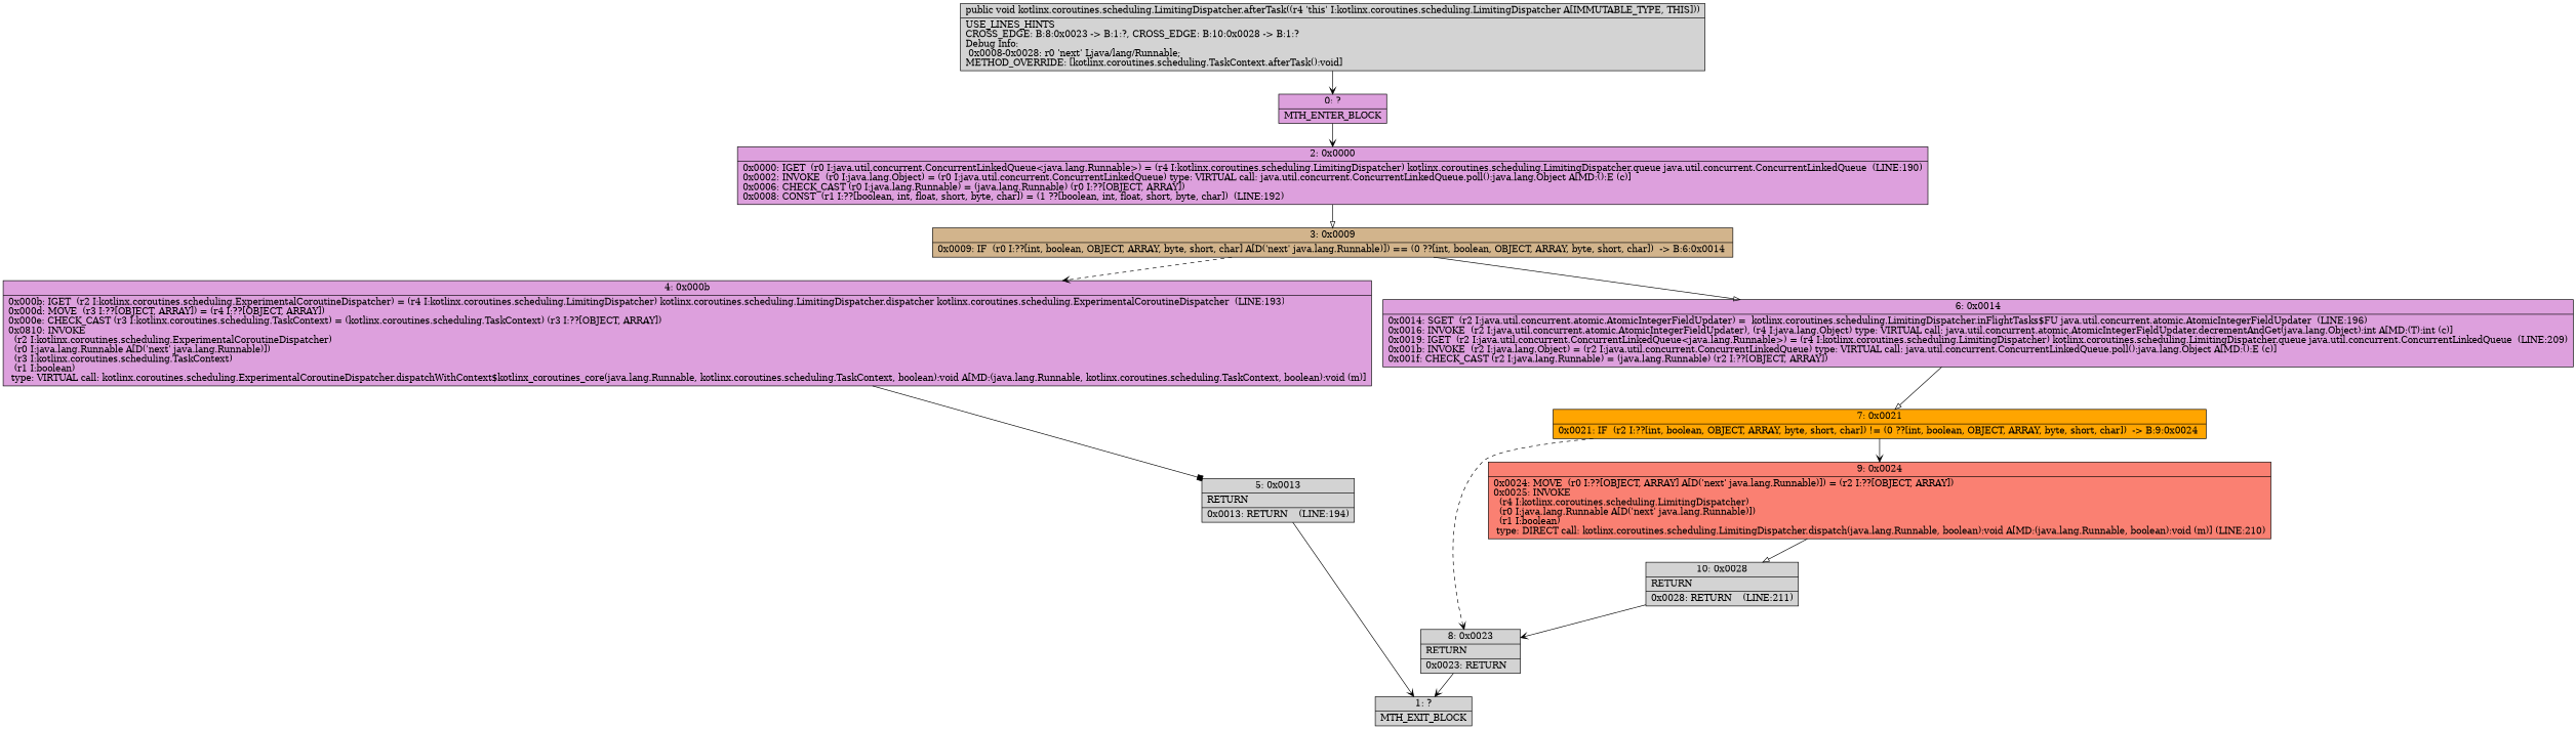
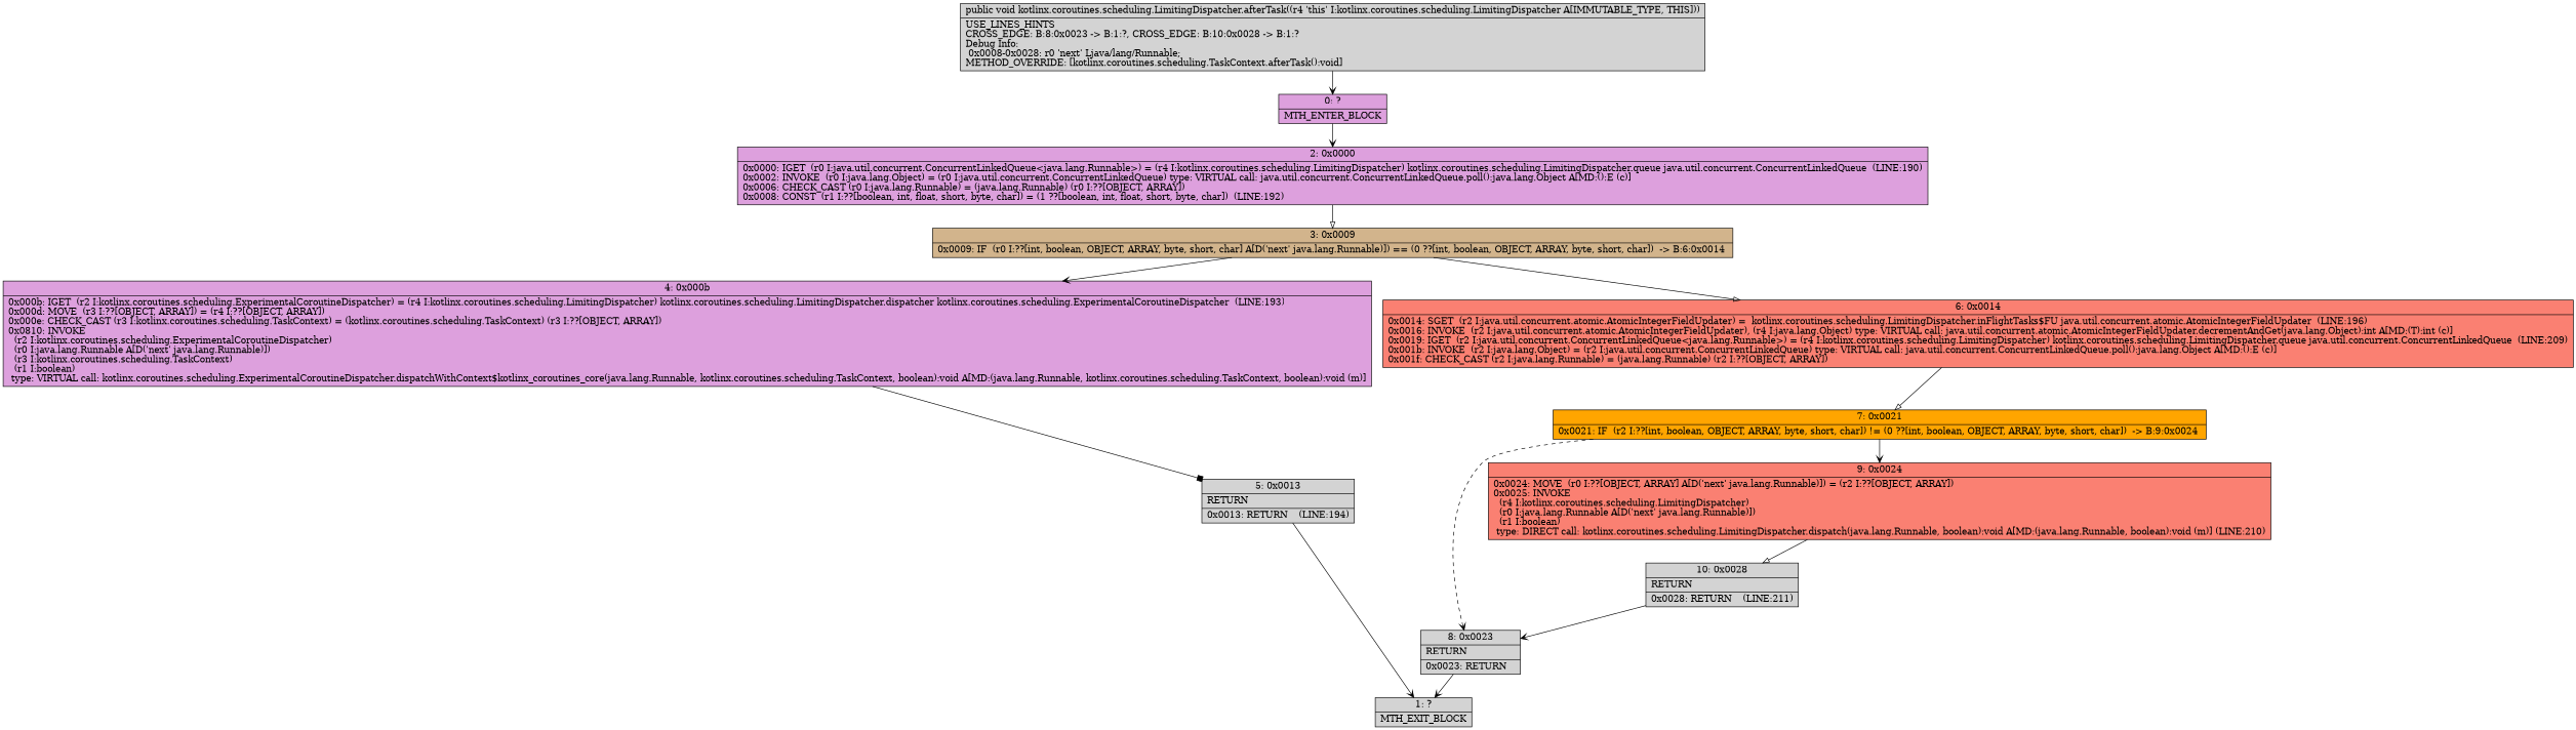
  digraph {
    node [fillcolor=lightgrey shape=record style=filled]
    edge [arrowhead=vee]
    n1 [fillcolor=plum label="{0\:\ ?|MTH_ENTER_BLOCK\l}"]
    n2 [fillcolor=plum label="{2\:\ 0x0000|0x0000: IGET  (r0 I:java.util.concurrent.ConcurrentLinkedQueue\<java.lang.Runnable\>) = (r4 I:kotlinx.coroutines.scheduling.LimitingDispatcher) kotlinx.coroutines.scheduling.LimitingDispatcher.queue java.util.concurrent.ConcurrentLinkedQueue  (LINE:190)\l0x0002: INVOKE  (r0 I:java.lang.Object) = (r0 I:java.util.concurrent.ConcurrentLinkedQueue) type: VIRTUAL call: java.util.concurrent.ConcurrentLinkedQueue.poll():java.lang.Object A[MD:():E (c)]\l0x0006: CHECK_CAST (r0 I:java.lang.Runnable) = (java.lang.Runnable) (r0 I:??[OBJECT, ARRAY]) \l0x0008: CONST  (r1 I:??[boolean, int, float, short, byte, char]) = (1 ??[boolean, int, float, short, byte, char])  (LINE:192)\l}"]
    n3 [fillcolor=tan label="{3\:\ 0x0009|0x0009: IF  (r0 I:??[int, boolean, OBJECT, ARRAY, byte, short, char] A[D('next' java.lang.Runnable)]) == (0 ??[int, boolean, OBJECT, ARRAY, byte, short, char])  \-\> B:6:0x0014 \l}"]
    n4 [fillcolor=plum label="{4\:\ 0x000b|0x000b: IGET  (r2 I:kotlinx.coroutines.scheduling.ExperimentalCoroutineDispatcher) = (r4 I:kotlinx.coroutines.scheduling.LimitingDispatcher) kotlinx.coroutines.scheduling.LimitingDispatcher.dispatcher kotlinx.coroutines.scheduling.ExperimentalCoroutineDispatcher  (LINE:193)\l0x000d: MOVE  (r3 I:??[OBJECT, ARRAY]) = (r4 I:??[OBJECT, ARRAY]) \l0x000e: CHECK_CAST (r3 I:kotlinx.coroutines.scheduling.TaskContext) = (kotlinx.coroutines.scheduling.TaskContext) (r3 I:??[OBJECT, ARRAY]) \l0x0810: INVOKE  \l  (r2 I:kotlinx.coroutines.scheduling.ExperimentalCoroutineDispatcher)\l  (r0 I:java.lang.Runnable A[D('next' java.lang.Runnable)])\l  (r3 I:kotlinx.coroutines.scheduling.TaskContext)\l  (r1 I:boolean)\l type: VIRTUAL call: kotlinx.coroutines.scheduling.ExperimentalCoroutineDispatcher.dispatchWithContext$kotlinx_coroutines_core(java.lang.Runnable, kotlinx.coroutines.scheduling.TaskContext, boolean):void A[MD:(java.lang.Runnable, kotlinx.coroutines.scheduling.TaskContext, boolean):void (m)]\l}"]
-   n5 [fillcolor=plum label="{6\:\ 0x0014|0x0014: SGET  (r2 I:java.util.concurrent.atomic.AtomicIntegerFieldUpdater) =  kotlinx.coroutines.scheduling.LimitingDispatcher.inFlightTasks$FU java.util.concurrent.atomic.AtomicIntegerFieldUpdater  (LINE:196)\l0x0016: INVOKE  (r2 I:java.util.concurrent.atomic.AtomicIntegerFieldUpdater), (r4 I:java.lang.Object) type: VIRTUAL call: java.util.concurrent.atomic.AtomicIntegerFieldUpdater.decrementAndGet(java.lang.Object):int A[MD:(T):int (c)]\l0x0019: IGET  (r2 I:java.util.concurrent.ConcurrentLinkedQueue\<java.lang.Runnable\>) = (r4 I:kotlinx.coroutines.scheduling.LimitingDispatcher) kotlinx.coroutines.scheduling.LimitingDispatcher.queue java.util.concurrent.ConcurrentLinkedQueue  (LINE:209)\l0x001b: INVOKE  (r2 I:java.lang.Object) = (r2 I:java.util.concurrent.ConcurrentLinkedQueue) type: VIRTUAL call: java.util.concurrent.ConcurrentLinkedQueue.poll():java.lang.Object A[MD:():E (c)]\l0x001f: CHECK_CAST (r2 I:java.lang.Runnable) = (java.lang.Runnable) (r2 I:??[OBJECT, ARRAY]) \l}"]
+   n5 [fillcolor=salmon label="{6\:\ 0x0014|0x0014: SGET  (r2 I:java.util.concurrent.atomic.AtomicIntegerFieldUpdater) =  kotlinx.coroutines.scheduling.LimitingDispatcher.inFlightTasks$FU java.util.concurrent.atomic.AtomicIntegerFieldUpdater  (LINE:196)\l0x0016: INVOKE  (r2 I:java.util.concurrent.atomic.AtomicIntegerFieldUpdater), (r4 I:java.lang.Object) type: VIRTUAL call: java.util.concurrent.atomic.AtomicIntegerFieldUpdater.decrementAndGet(java.lang.Object):int A[MD:(T):int (c)]\l0x0019: IGET  (r2 I:java.util.concurrent.ConcurrentLinkedQueue\<java.lang.Runnable\>) = (r4 I:kotlinx.coroutines.scheduling.LimitingDispatcher) kotlinx.coroutines.scheduling.LimitingDispatcher.queue java.util.concurrent.ConcurrentLinkedQueue  (LINE:209)\l0x001b: INVOKE  (r2 I:java.lang.Object) = (r2 I:java.util.concurrent.ConcurrentLinkedQueue) type: VIRTUAL call: java.util.concurrent.ConcurrentLinkedQueue.poll():java.lang.Object A[MD:():E (c)]\l0x001f: CHECK_CAST (r2 I:java.lang.Runnable) = (java.lang.Runnable) (r2 I:??[OBJECT, ARRAY]) \l}"]
    n6 [label="{5\:\ 0x0013|RETURN\l|0x0013: RETURN    (LINE:194)\l}"]
    n7 [fillcolor=orange label="{7\:\ 0x0021|0x0021: IF  (r2 I:??[int, boolean, OBJECT, ARRAY, byte, short, char]) != (0 ??[int, boolean, OBJECT, ARRAY, byte, short, char])  \-\> B:9:0x0024 \l}"]
    n8 [label="{1\:\ ?|MTH_EXIT_BLOCK\l}"]
    n9 [label="{8\:\ 0x0023|RETURN\l|0x0023: RETURN   \l}"]
    n10 [fillcolor=salmon label="{9\:\ 0x0024|0x0024: MOVE  (r0 I:??[OBJECT, ARRAY] A[D('next' java.lang.Runnable)]) = (r2 I:??[OBJECT, ARRAY]) \l0x0025: INVOKE  \l  (r4 I:kotlinx.coroutines.scheduling.LimitingDispatcher)\l  (r0 I:java.lang.Runnable A[D('next' java.lang.Runnable)])\l  (r1 I:boolean)\l type: DIRECT call: kotlinx.coroutines.scheduling.LimitingDispatcher.dispatch(java.lang.Runnable, boolean):void A[MD:(java.lang.Runnable, boolean):void (m)] (LINE:210)\l}"]
    n11 [label="{10\:\ 0x0028|RETURN\l|0x0028: RETURN    (LINE:211)\l}"]
    n12 [label="{public void kotlinx.coroutines.scheduling.LimitingDispatcher.afterTask((r4 'this' I:kotlinx.coroutines.scheduling.LimitingDispatcher A[IMMUTABLE_TYPE, THIS]))  | USE_LINES_HINTS\lCROSS_EDGE: B:8:0x0023 \-\> B:1:?, CROSS_EDGE: B:10:0x0028 \-\> B:1:?\lDebug Info:\l  0x0008\-0x0028: r0 'next' Ljava\/lang\/Runnable;\lMETHOD_OVERRIDE: [kotlinx.coroutines.scheduling.TaskContext.afterTask():void]\l}"]
    n1 -> n2
    n2 -> n3 [arrowhead=onormal]
-   n3 -> n4 [style=dashed]
+   n3 -> n4 [style=solid]
    n3 -> n5 [arrowhead=onormal]
    n4 -> n6 [arrowhead=box]
    n5 -> n7 [arrowhead=onormal]
    n6 -> n8
    n7 -> n9 [style=dashed]
    n7 -> n10
    n9 -> n8
    n10 -> n11 [arrowhead=onormal]
    n11 -> n9
    n12 -> n1
  }
